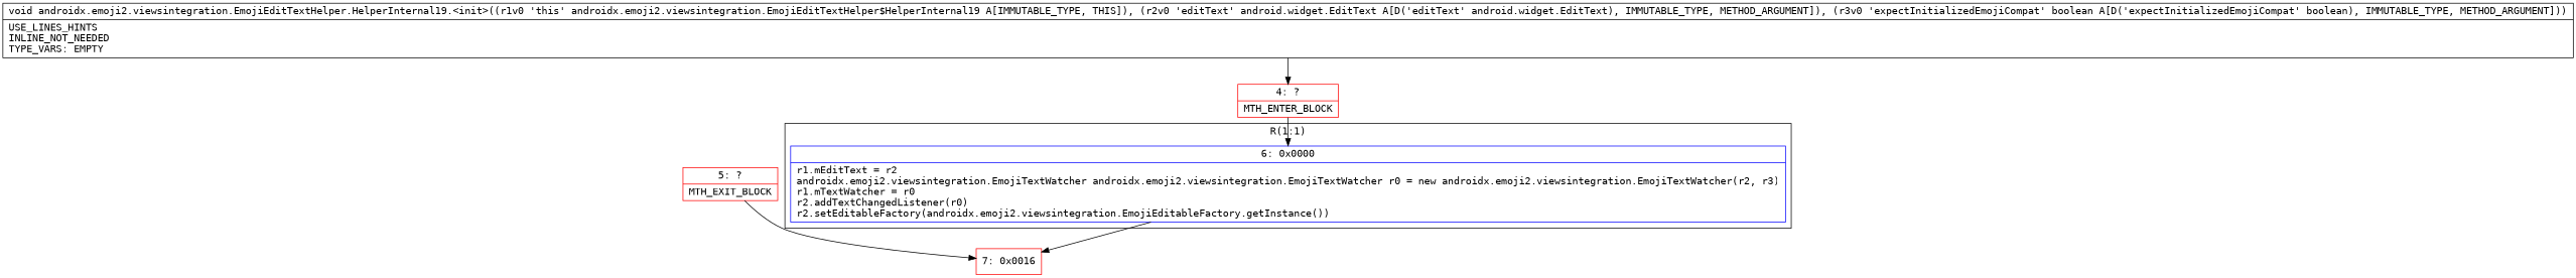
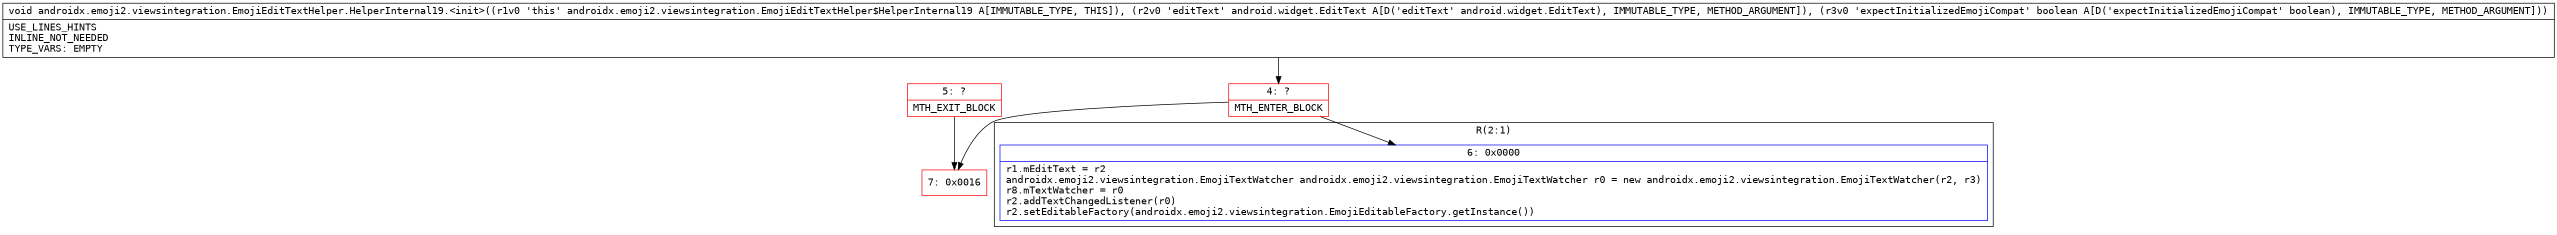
  digraph {
    fontname="DejaVu Sans Mono"
    node [color=red fontname="DejaVu Sans Mono" shape=record]
    edge [fontname="DejaVu Sans Mono"]
-   n1 [color=blue label="{6\:\ 0x0000|r1.mEditText = r2\landroidx.emoji2.viewsintegration.EmojiTextWatcher androidx.emoji2.viewsintegration.EmojiTextWatcher r0 = new androidx.emoji2.viewsintegration.EmojiTextWatcher(r2, r3)\lr1.mTextWatcher = r0\lr2.addTextChangedListener(r0)\lr2.setEditableFactory(androidx.emoji2.viewsintegration.EmojiEditableFactory.getInstance())\l}"]
+   n1 [color=blue label="{6\:\ 0x0000|r1.mEditText = r2\landroidx.emoji2.viewsintegration.EmojiTextWatcher androidx.emoji2.viewsintegration.EmojiTextWatcher r0 = new androidx.emoji2.viewsintegration.EmojiTextWatcher(r2, r3)\lr8.mTextWatcher = r0\lr2.addTextChangedListener(r0)\lr2.setEditableFactory(androidx.emoji2.viewsintegration.EmojiEditableFactory.getInstance())\l}"]
    n2 [label="{7\:\ 0x0016}"]
    n3 [label="{4\:\ ?|MTH_ENTER_BLOCK\l}"]
    n4 [label="{5\:\ ?|MTH_EXIT_BLOCK\l}"]
    n5 [label="{void androidx.emoji2.viewsintegration.EmojiEditTextHelper.HelperInternal19.\<init\>((r1v0 'this' androidx.emoji2.viewsintegration.EmojiEditTextHelper$HelperInternal19 A[IMMUTABLE_TYPE, THIS]), (r2v0 'editText' android.widget.EditText A[D('editText' android.widget.EditText), IMMUTABLE_TYPE, METHOD_ARGUMENT]), (r3v0 'expectInitializedEmojiCompat' boolean A[D('expectInitializedEmojiCompat' boolean), IMMUTABLE_TYPE, METHOD_ARGUMENT]))  | USE_LINES_HINTS\lINLINE_NOT_NEEDED\lTYPE_VARS: EMPTY\l}" color=""]
    subgraph cluster_1 {
-     label="R(1:1)"
+     label="R(2:1)"
      n1
    }
-   n1 -> n2
+   n3 -> n2
    n3 -> n1
    n4 -> n2
    n5 -> n3
  }
